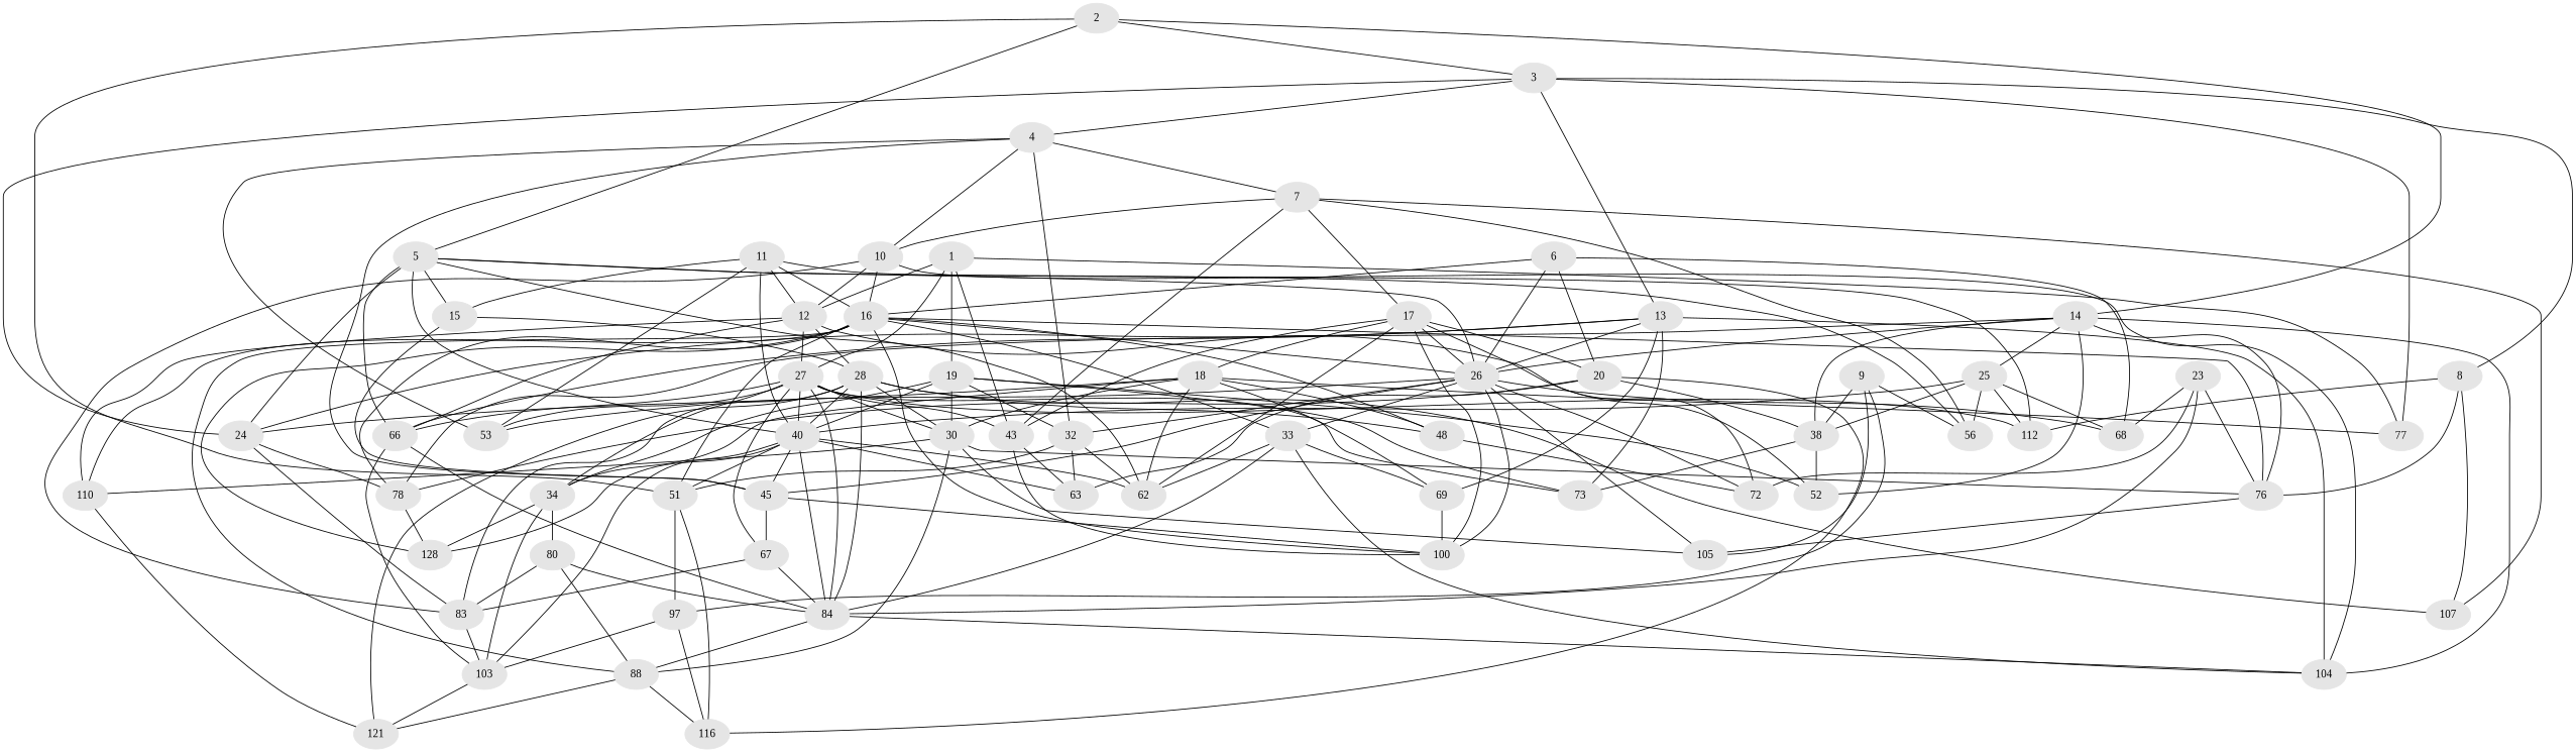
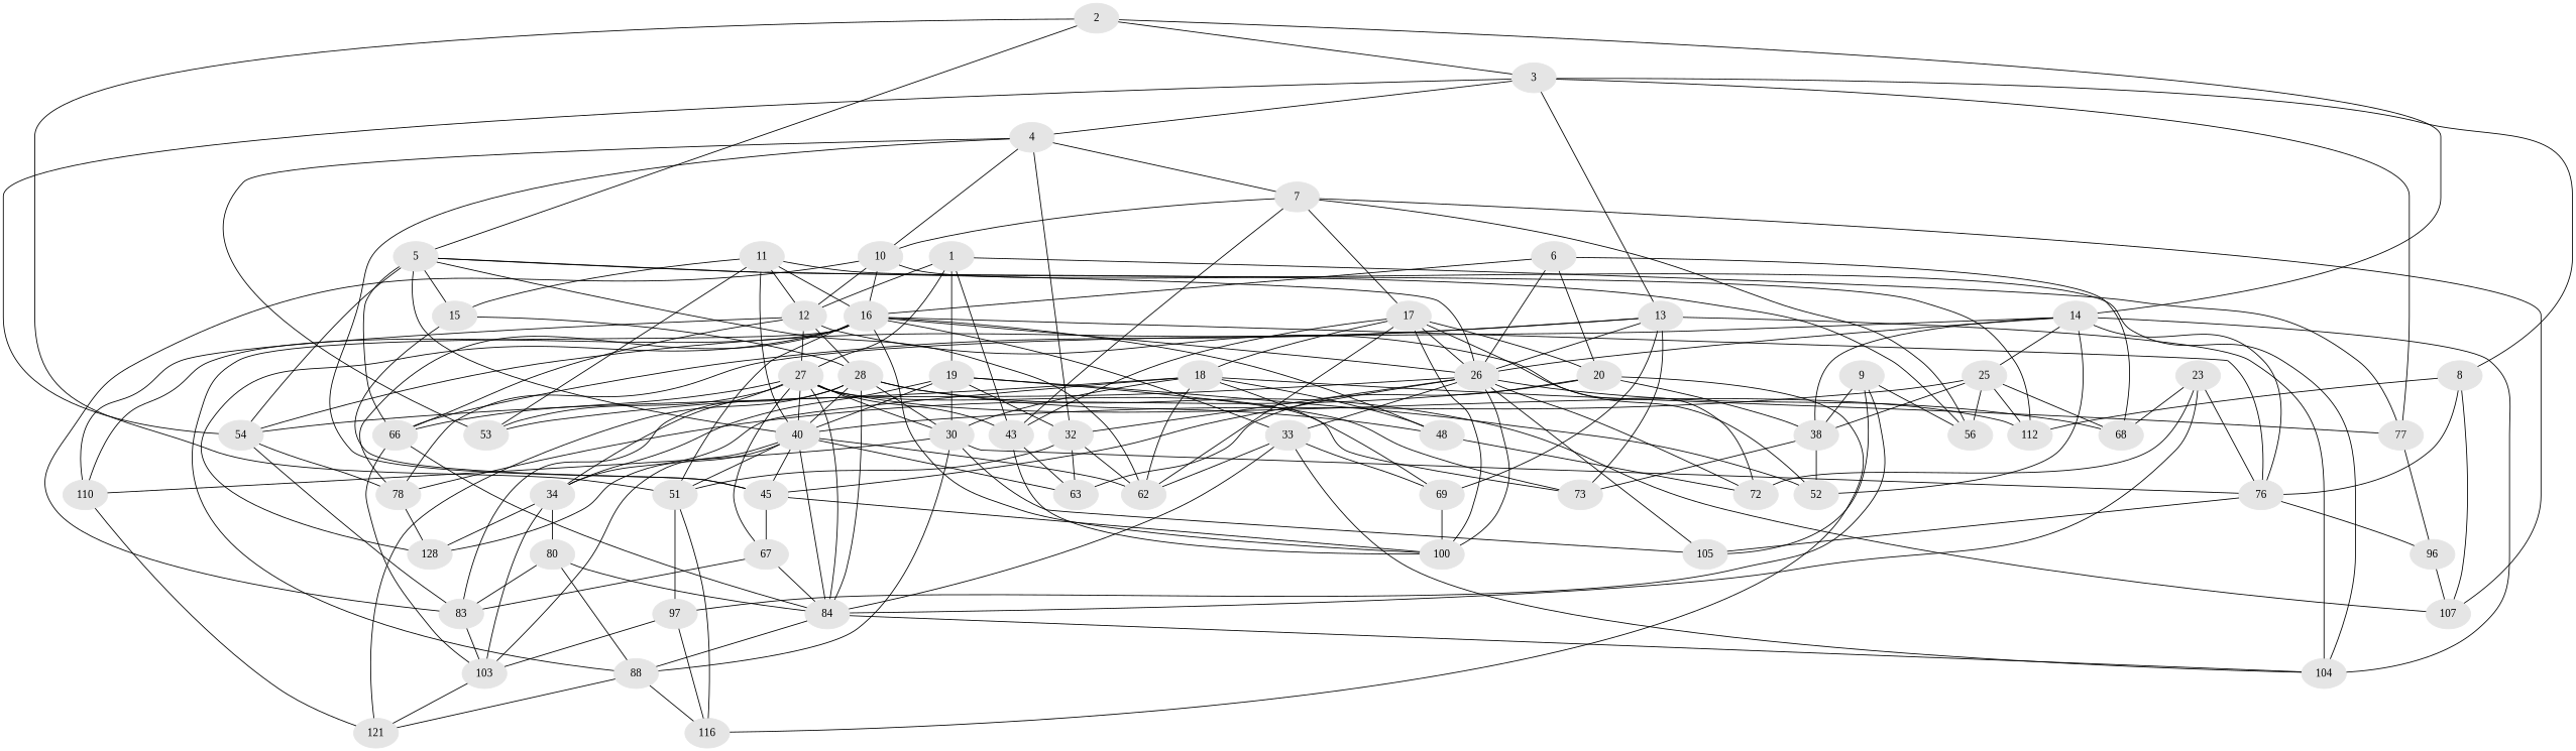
  graph {
    fontname="Liberation Serif"
    node [color=gray90 fontname="Liberation Serif" style=filled]
    edge [fontname="Liberation Serif"]
    1 [super="+41"]
    12 [super="+119+21"]
    19 [super="+101+90"]
    27 [super="+130+125+49"]
    43 [super="+64"]
    77
    66 [super="+91"]
    28 [super="+39+65+99"]
    52
    110
    32 [super="+92"]
    40 [super="+46+59+124+44"]
    73
    30 [super="+69+87"]
    34 [super="+86"]
    53
    n17 [label=112]
    84 [super="+112+120+126"]
    67
    100 [super="+129"]
    63
+   96
    3 [super="+82"]
    4 [super="+132"]
    8
    13 [super="+61+60"]
-   24 [super="+35+42"]
+   24 [super="+35+42" label=54]
    2
    5 [super="+115+93"]
    14 [super="+98+70"]
    51 [super="+55"]
    15
    26 [super="+31+81"]
    56
    62 [super="+79"]
    76 [super="+127"]
    38 [super="+54"]
    104 [super="+106"]
    25 [super="+37"]
    78 [super="+111"]
    97
    116
    7 [super="+118"]
    10 [super="+75"]
    45 [super="+71"]
    107
    n47 [label=69]
    83 [super="+85"]
    17 [super="+47+58"]
    16 [super="+94+50+22"]
    68
    105
    33 [super="+74"]
    72
    128
    103 [super="+131"]
    48
    88 [super="+133"]
    6
    20 [super="+36"]
    18 [super="+117+123"]
    9
    11 [super="+95"]
    121
    80
    23
    1 -- 12
    1 -- 19 [weight=2]
    1 -- 27
    1 -- 43
    1 -- 77
    12 -- 27
    12 -- 66
    12 -- 28
    12 -- 52
    12 -- 110
    19 -- 52
    19 -- 32
    19 -- 40
    19 -- 73
    19 -- 30
    19 -- 34
    27 -- 43
    27 -- 66
    27 -- 40
    27 -- 73
    27 -- 30
    27 -- 34
    27 -- 53
    27 -- n17
    27 -- 84
    27 -- 67
    43 -- 100
    43 -- 63
+   77 -- 96
    66 -- 84
    66 -- 103
    28 -- 40 [weight=2]
    28 -- 30
    28 -- 84
    28 -- 107
    28 -- 83
    28 -- 48
    28 -- 121
    110 -- 121
    32 -- 63
    32 -- 51
    32 -- 62
    40 -- 84
    40 -- 63
    40 -- 51
    40 -- 62
    40 -- 45
    40 -- 128
    40 -- 103
    30 -- 110
    30 -- 76
    30 -- 105
    30 -- 88
    34 -- 128
    34 -- 103
    34 -- 80
    84 -- 104
    84 -- 88
    67 -- 84
    67 -- 83
+   96 -- 107
    3 -- 77
    3 -- 4
    3 -- 8
    3 -- 13
    3 -- 24
    4 -- 32
    4 -- 53
    4 -- 7
    4 -- 10
    4 -- 45
    8 -- n17
    8 -- 76
    8 -- 107
    13 -- 66
    13 -- 73
    13 -- 24
    13 -- 26
    13 -- 104 [weight=2]
    13 -- n47
    24 -- 78
    24 -- 83
    2 -- 3
    2 -- 5
    2 -- 14
    2 -- 51
    5 -- 66
    5 -- 40
    5 -- 24
    5 -- 15
    5 -- 26
    5 -- 56
    5 -- 62
    14 -- 52
    14 -- 26
    14 -- 76
    14 -- 38
    14 -- 104
    14 -- 25
    14 -- 78
    51 -- 97
    51 -- 116
    15 -- 28
    15 -- 45
    26 -- 32
    26 -- 53
    26 -- 100
    26 -- 45
    26 -- 68
    26 -- 105
    26 -- 33
    26 -- 72
+   76 -- 96
    76 -- 105
    38 -- 52
    38 -- 73
    25 -- 40
    25 -- n17
    25 -- 56
    25 -- 38
    25 -- 68
    78 -- 128
    97 -- 116
    97 -- 103
    7 -- 43
    7 -- 56
    7 -- 10
    7 -- 107
    7 -- 17
    10 -- 12
    10 -- 104
    10 -- 83
    10 -- 16
    45 -- 67
    45 -- 100
    n47 -- 100
    83 -- 103
    17 -- 43
    17 -- 100
    17 -- 26
    17 -- 62
    17 -- 72
    17 -- 20
    17 -- 18
    16 -- 110
    16 -- 100
    16 -- 51
    16 -- 26
    16 -- 76
    16 -- 78 [weight=2]
    16 -- 33
    16 -- 128
    16 -- 48
    16 -- 88
    33 -- 84
    33 -- 62
    33 -- 104
    33 -- n47
    103 -- 121
    48 -- 72
    88 -- 116
    88 -- 121
    6 -- 26
    6 -- 16
    6 -- 68
    6 -- 20
    20 -- 63
    20 -- 38
    20 -- 78
    20 -- 116
    18 -- 77
    18 -- 30
    18 -- 34
    18 -- 24
    18 -- 62
    18 -- n47
    18 -- 48
    9 -- 56
    9 -- 38
    9 -- 97
    9 -- 105
    11 -- 12
    11 -- 40
    11 -- 53
    11 -- n17
    11 -- 15
    11 -- 16
    80 -- 84
    80 -- 83
    80 -- 88
    23 -- 84
    23 -- 76
    23 -- 68
    23 -- 72
  }
